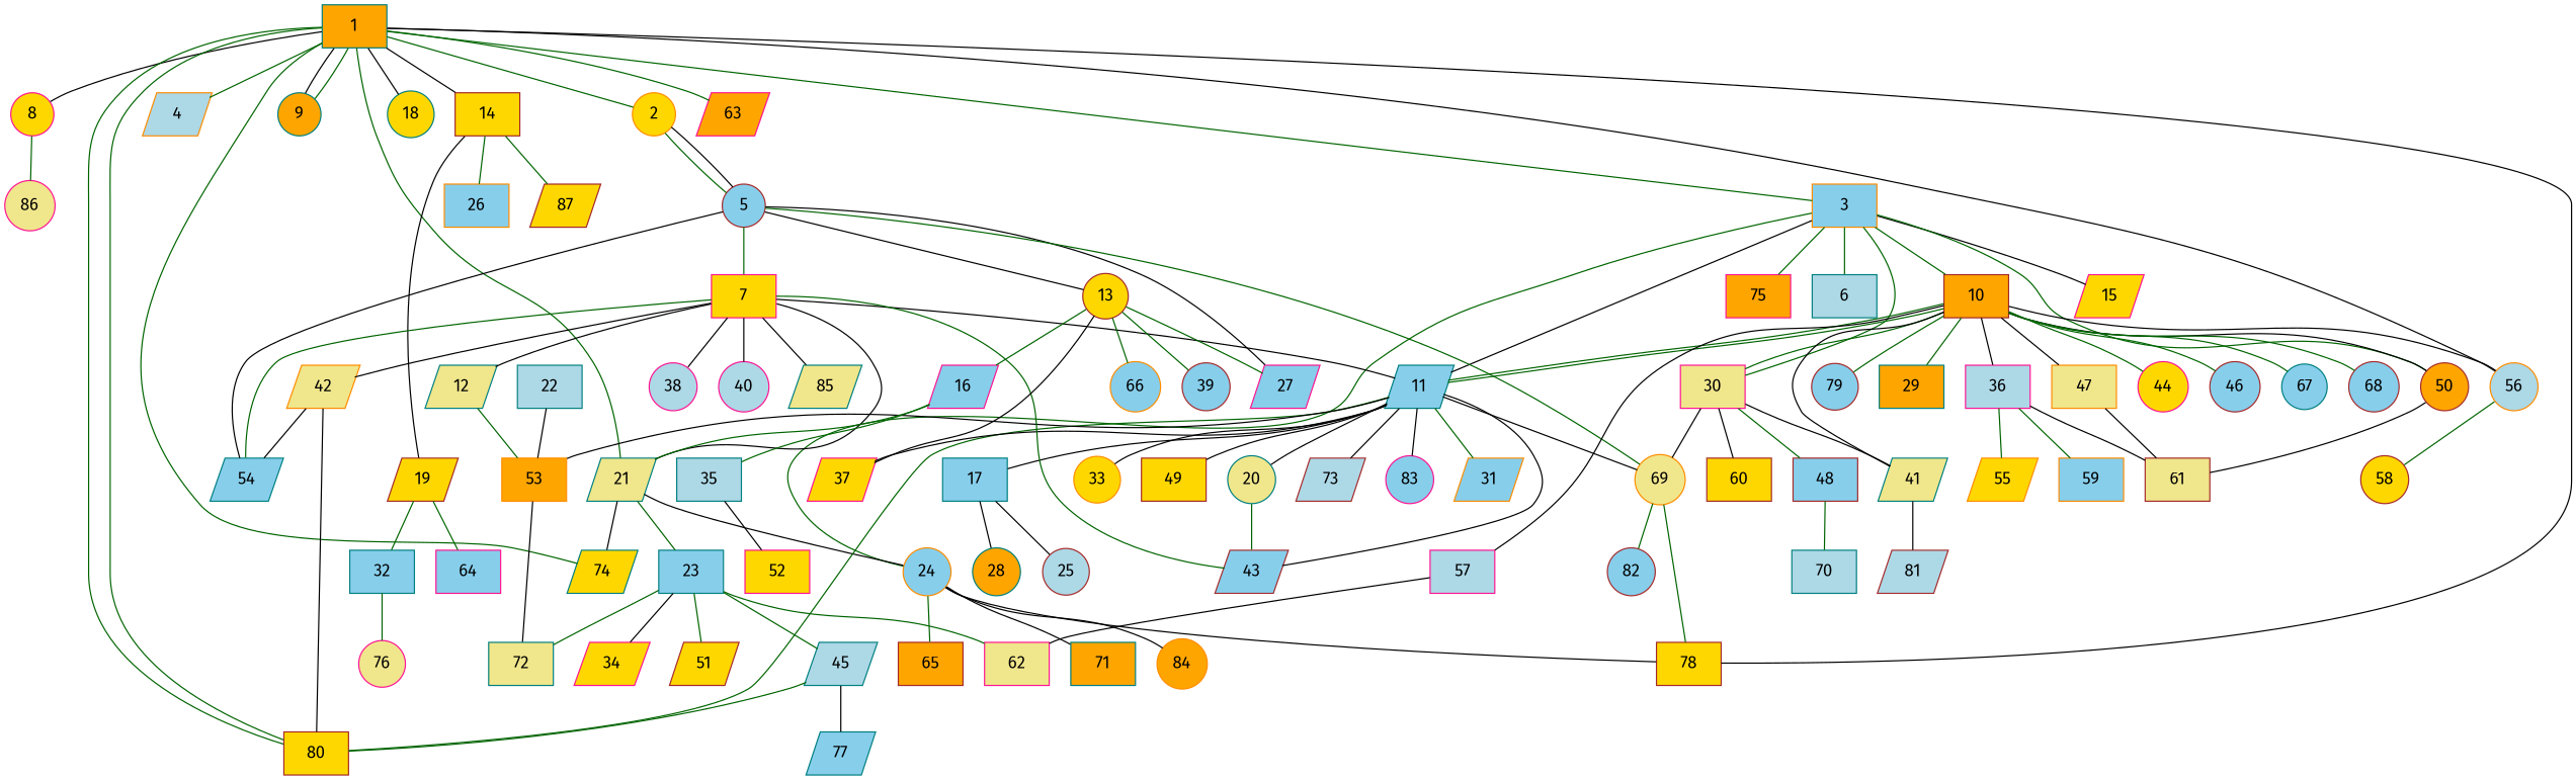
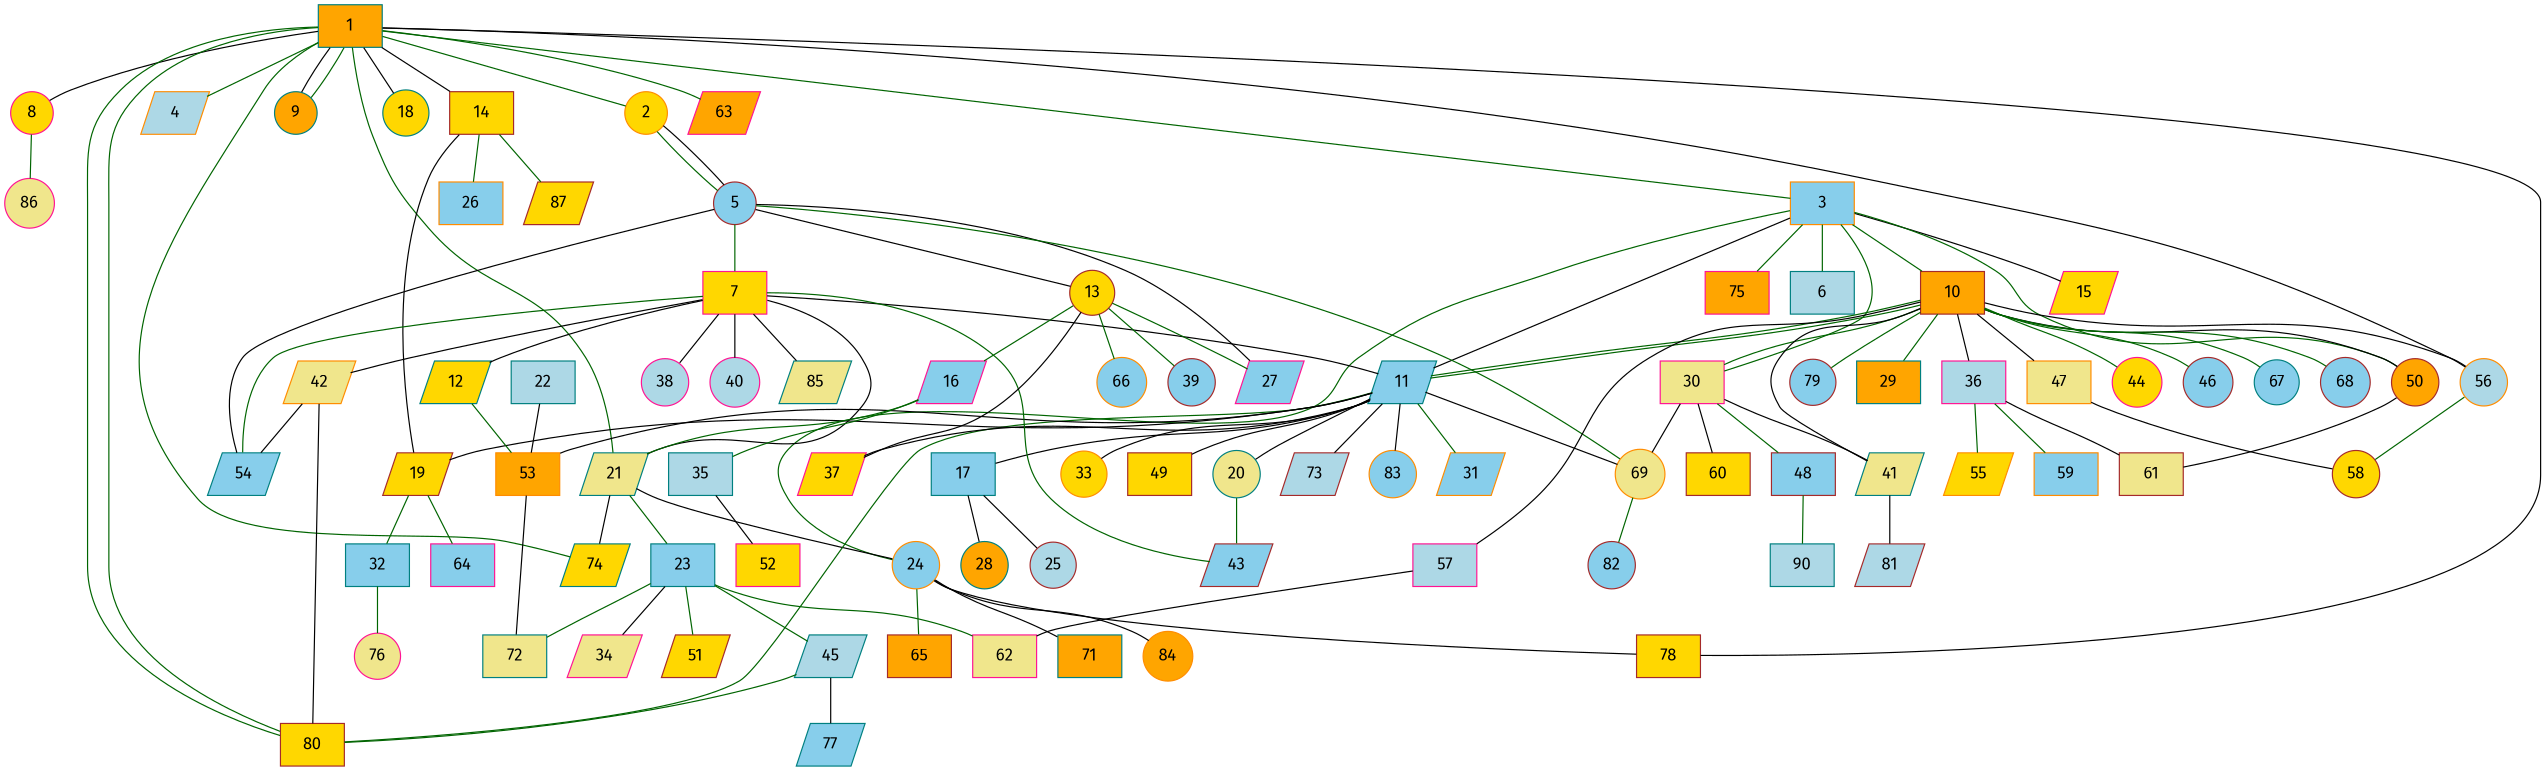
  graph {
    fontname="Fira Sans"
    node [color=teal fillcolor=skyblue fontname="Fira Sans" shape=box style=filled]
    edge [color=darkgreen fontname="Fira Sans"]
    1 [fillcolor=orange]
    2 [color=darkorange fillcolor=gold shape=circle]
    3 [color=darkorange]
    4 [color=darkorange fillcolor=lightblue shape=parallelogram]
    8 [color=deeppink fillcolor=gold shape=circle]
    9 [fillcolor=orange shape=circle]
    14 [color=brown fillcolor=gold]
    18 [fillcolor=gold shape=circle]
    21 [fillcolor=khaki shape=parallelogram]
    56 [color=darkorange fillcolor=lightblue shape=circle]
    63 [color=deeppink fillcolor=orange shape=parallelogram]
    74 [fillcolor=gold shape=parallelogram]
    78 [color=brown fillcolor=gold]
    80 [color=brown fillcolor=gold]
    5 [color=brown shape=circle]
    6 [fillcolor=lightblue]
    10 [color=brown fillcolor=orange]
    11 [shape=parallelogram]
    15 [color=deeppink fillcolor=gold shape=parallelogram]
    24 [color=darkorange shape=circle]
    30 [color=deeppink fillcolor=khaki]
    50 [color=brown fillcolor=orange shape=circle]
    75 [color=deeppink fillcolor=orange]
    86 [color=deeppink fillcolor=khaki shape=circle]
    26 [color=darkorange]
    19 [color=brown fillcolor=gold shape=parallelogram]
    87 [color=brown fillcolor=gold shape=parallelogram]
    23
    58 [color=brown fillcolor=gold shape=circle]
    7 [color=deeppink fillcolor=gold]
    13 [color=brown fillcolor=gold shape=circle]
    27 [color=deeppink shape=parallelogram]
    54 [shape=parallelogram]
    69 [color=darkorange fillcolor=khaki shape=circle]
    29 [fillcolor=orange]
    36 [color=deeppink fillcolor=lightblue]
    41 [fillcolor=khaki shape=parallelogram]
    44 [color=deeppink fillcolor=gold shape=circle]
    46 [color=brown shape=circle]
    47 [color=darkorange fillcolor=khaki]
    57 [color=deeppink fillcolor=lightblue]
    67 [shape=circle]
    68 [color=brown shape=circle]
    79 [color=brown shape=circle]
    17
    20 [fillcolor=khaki shape=circle]
    31 [color=darkorange shape=parallelogram]
    33 [color=darkorange fillcolor=gold shape=circle]
    37 [color=deeppink fillcolor=gold shape=parallelogram]
    49 [color=brown fillcolor=gold]
    53 [color=darkorange fillcolor=orange]
    73 [color=brown fillcolor=lightblue shape=parallelogram]
-   83 [color=deeppink shape=circle]
+   83 [color=darkorange shape=circle]
    65 [color=brown fillcolor=orange]
    71 [fillcolor=orange]
    84 [color=darkorange fillcolor=orange shape=circle]
    48 [color=brown]
    60 [color=brown fillcolor=gold]
    61 [color=brown fillcolor=khaki]
-   12 [fillcolor=khaki shape=parallelogram]
+   12 [fillcolor=gold shape=parallelogram]
    38 [color=deeppink fillcolor=lightblue shape=circle]
    40 [color=deeppink fillcolor=lightblue shape=circle]
    42 [color=darkorange fillcolor=khaki shape=parallelogram]
    43 [color=brown shape=parallelogram]
    85 [fillcolor=khaki shape=parallelogram]
    16 [color=deeppink shape=parallelogram]
    39 [color=brown shape=circle]
    66 [color=darkorange shape=circle]
    82 [color=brown shape=circle]
    55 [color=darkorange fillcolor=gold shape=parallelogram]
    59 [color=darkorange]
    81 [color=brown fillcolor=lightblue shape=parallelogram]
    62 [color=deeppink fillcolor=khaki]
    25 [color=brown fillcolor=lightblue shape=circle]
    28 [fillcolor=orange shape=circle]
    32
    64 [color=deeppink]
    22 [fillcolor=lightblue]
    72 [fillcolor=khaki]
    35 [fillcolor=lightblue]
    52 [color=deeppink fillcolor=gold]
    76 [color=deeppink fillcolor=khaki shape=circle]
-   34 [color=deeppink fillcolor=gold shape=parallelogram]
+   34 [color=deeppink fillcolor=khaki shape=parallelogram]
    45 [fillcolor=lightblue shape=parallelogram]
    51 [color=brown fillcolor=gold shape=parallelogram]
    77 [shape=parallelogram]
-   70 [fillcolor=lightblue]
+   70 [fillcolor=lightblue label=90]
    1 -- 2
    1 -- 3
    1 -- 4
    1 -- 8 [color=black]
    1 -- 9 [color=black]
    1 -- 9
    1 -- 14 [color=black]
    1 -- 18 [color=black]
    1 -- 21
    1 -- 56 [color=black]
    1 -- 63
    1 -- 74
    1 -- 78 [color=black]
    1 -- 80
    1 -- 80
    2 -- 5
    2 -- 5 [color=black]
    3 -- 6
    3 -- 10
    3 -- 11 [color=black]
    3 -- 15 [color=black]
    3 -- 24
    3 -- 30
    3 -- 50
    3 -- 75
    8 -- 86
    14 -- 26
    14 -- 19 [color=black]
    14 -- 87
    21 -- 74 [color=black]
    21 -- 24 [color=black]
    21 -- 23
    56 -- 58
    5 -- 7
    5 -- 13 [color=black]
    5 -- 27 [color=black]
    5 -- 54 [color=black]
    5 -- 69
    10 -- 56 [color=black]
    10 -- 11
    10 -- 11
    10 -- 30
    10 -- 50 [color=black]
    10 -- 29
    10 -- 36 [color=black]
    10 -- 41 [color=black]
    10 -- 44
    10 -- 46
    10 -- 47 [color=black]
    10 -- 57 [color=black]
    10 -- 67
    10 -- 68
    10 -- 79
    11 -- 80
-   11 -- 43 [color=black]
+   11 -- 19 [color=black]
    11 -- 69 [color=black]
    11 -- 17 [color=black]
    11 -- 20 [color=black]
    11 -- 31
    11 -- 33 [color=black]
    11 -- 37 [color=black]
    11 -- 49 [color=black]
    11 -- 53 [color=black]
    11 -- 73 [color=black]
    11 -- 83 [color=black]
    24 -- 78 [color=black]
    24 -- 65
    24 -- 71 [color=black]
    24 -- 84 [color=black]
    30 -- 69 [color=black]
    30 -- 41 [color=black]
    30 -- 48
    30 -- 60 [color=black]
    50 -- 61 [color=black]
    19 -- 32
    19 -- 64
    23 -- 62
    23 -- 72
    23 -- 34 [color=black]
    23 -- 45
    23 -- 51
    7 -- 21 [color=black]
    7 -- 11 [color=black]
    7 -- 54
    7 -- 12 [color=black]
    7 -- 38 [color=black]
    7 -- 40 [color=black]
    7 -- 42 [color=black]
    7 -- 43
    7 -- 85 [color=black]
    13 -- 27
    13 -- 37 [color=black]
    13 -- 16
    13 -- 39
    13 -- 66
-   69 -- 78
    69 -- 82
    36 -- 61 [color=black]
    36 -- 55
    36 -- 59
    41 -- 81 [color=black]
-   47 -- 61 [color=black]
+   47 -- 58 [color=black]
    57 -- 62 [color=black]
    17 -- 25 [color=black]
    17 -- 28 [color=black]
    20 -- 43
    53 -- 72 [color=black]
    48 -- 70
    12 -- 53
    42 -- 80 [color=black]
    42 -- 54 [color=black]
    16 -- 21
    16 -- 35
    32 -- 76
    22 -- 53 [color=black]
    35 -- 52 [color=black]
    45 -- 80
    45 -- 77 [color=black]
  }
